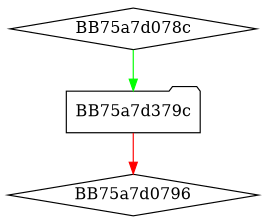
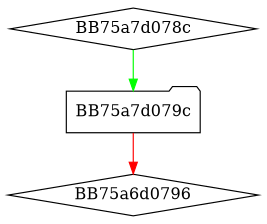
  digraph {
    splines=ortho
    node [shape=diamond]
-   BB75a7d079c [shape=folder label=BB75a7d379c]
+   BB75a7d079c [shape=folder]
    BB75a7d078c
-   BB75a7d0796
+   BB75a7d0796 [label=BB75a6d0796]
    BB75a7d079c -> BB75a7d0796 [color=red]
    BB75a7d078c -> BB75a7d079c [color=green]
  }
